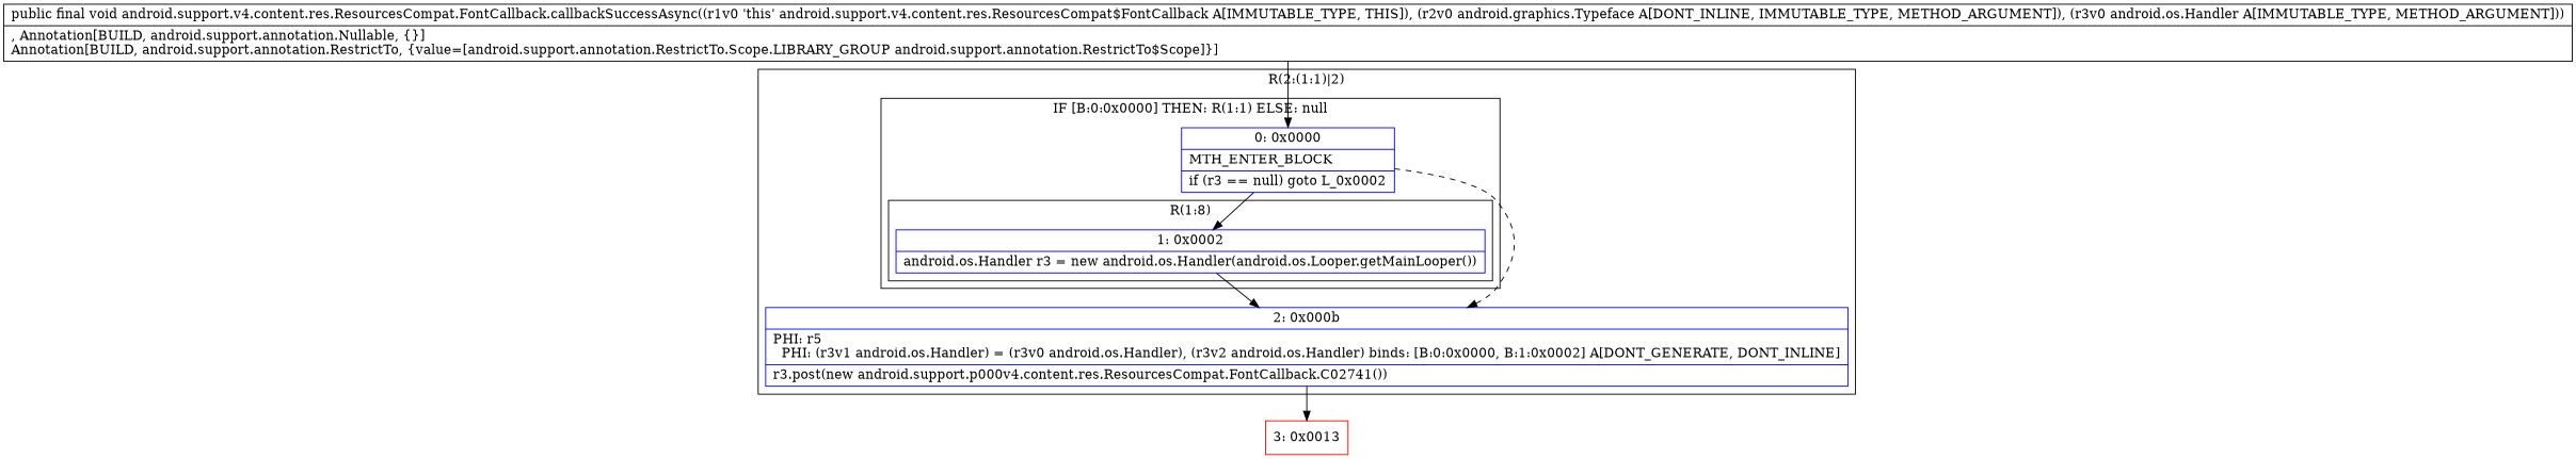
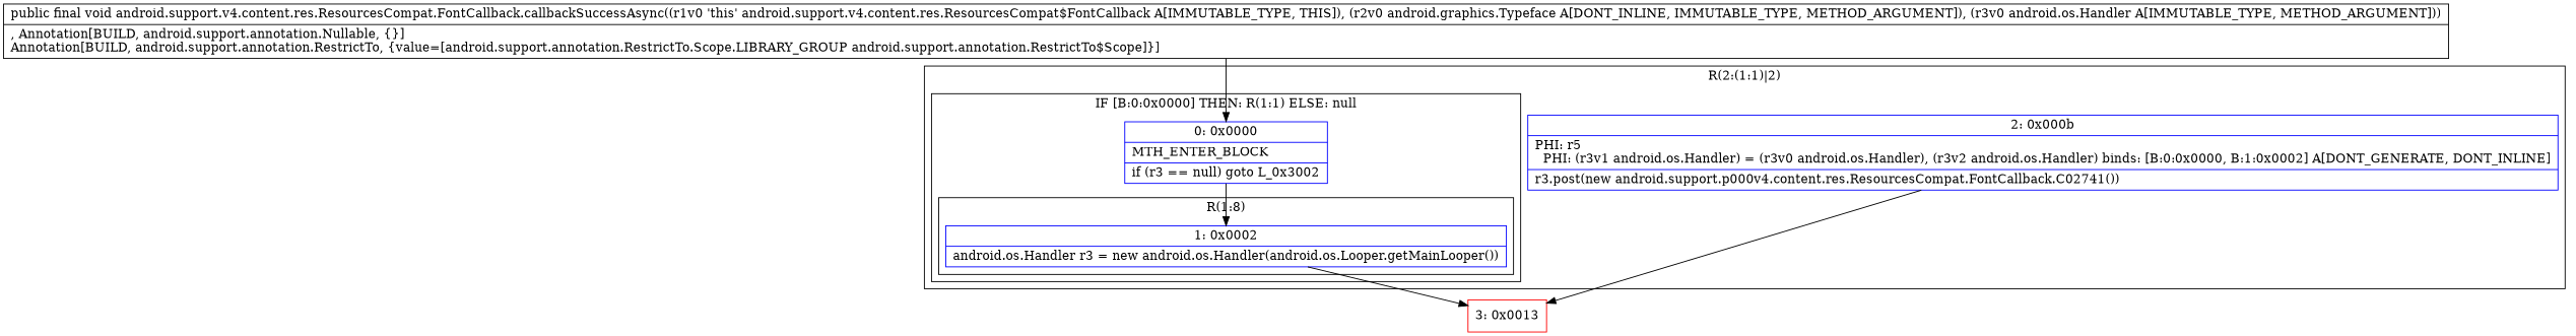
  digraph {
    node [color=blue shape=record]
    n1 [label="{1\:\ 0x0002|android.os.Handler r3 = new android.os.Handler(android.os.Looper.getMainLooper())\l}"]
-   n2 [label="{0\:\ 0x0000|MTH_ENTER_BLOCK\l|if (r3 == null) goto L_0x0002\l}"]
+   n2 [label="{0\:\ 0x0000|MTH_ENTER_BLOCK\l|if (r3 == null) goto L_0x3002\l}"]
    n3 [label="{2\:\ 0x000b|PHI: r5 \l  PHI: (r3v1 android.os.Handler) = (r3v0 android.os.Handler), (r3v2 android.os.Handler) binds: [B:0:0x0000, B:1:0x0002] A[DONT_GENERATE, DONT_INLINE]\l|r3.post(new android.support.p000v4.content.res.ResourcesCompat.FontCallback.C02741())\l}"]
    n4 [color=red label="{3\:\ 0x0013}"]
    n5 [label="{public final void android.support.v4.content.res.ResourcesCompat.FontCallback.callbackSuccessAsync((r1v0 'this' android.support.v4.content.res.ResourcesCompat$FontCallback A[IMMUTABLE_TYPE, THIS]), (r2v0 android.graphics.Typeface A[DONT_INLINE, IMMUTABLE_TYPE, METHOD_ARGUMENT]), (r3v0 android.os.Handler A[IMMUTABLE_TYPE, METHOD_ARGUMENT]))  | , Annotation[BUILD, android.support.annotation.Nullable, \{\}]\lAnnotation[BUILD, android.support.annotation.RestrictTo, \{value=[android.support.annotation.RestrictTo.Scope.LIBRARY_GROUP android.support.annotation.RestrictTo$Scope]\}]\l}" color=""]
    subgraph cluster_1 {
      label="R(2:(1:1)|2)"
      n3
      subgraph cluster_2 {
        label="IF [B:0:0x0000] THEN: R(1:1) ELSE: null"
        n2
        subgraph cluster_3 {
          label="R(1:8)"
          n1
        }
      }
    }
-   n1 -> n3
+   n1 -> n4
    n2 -> n1
-   n2 -> n3 [style=dashed]
    n3 -> n4
    n5 -> n2
  }
